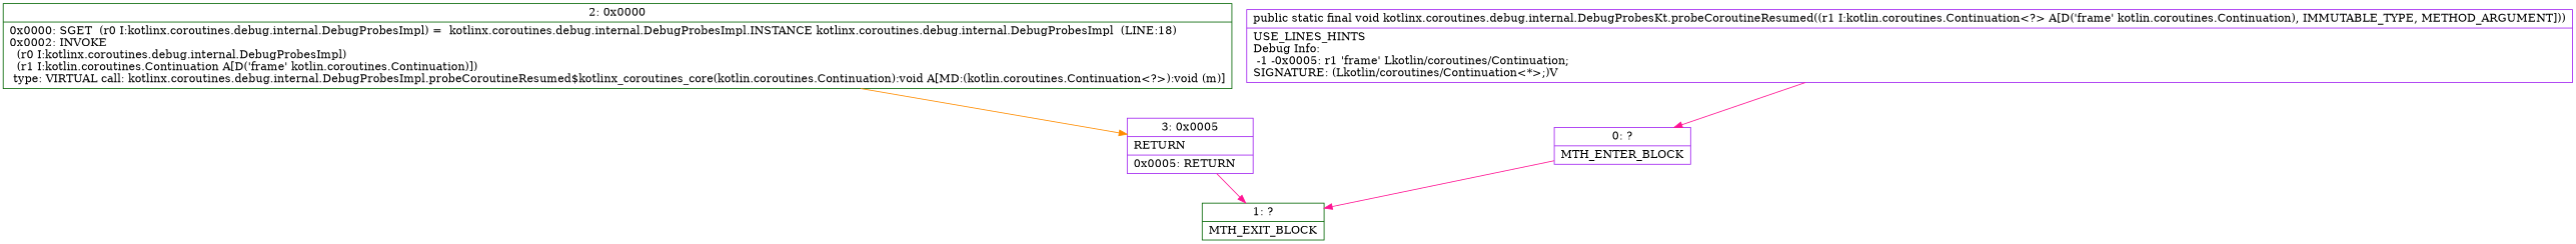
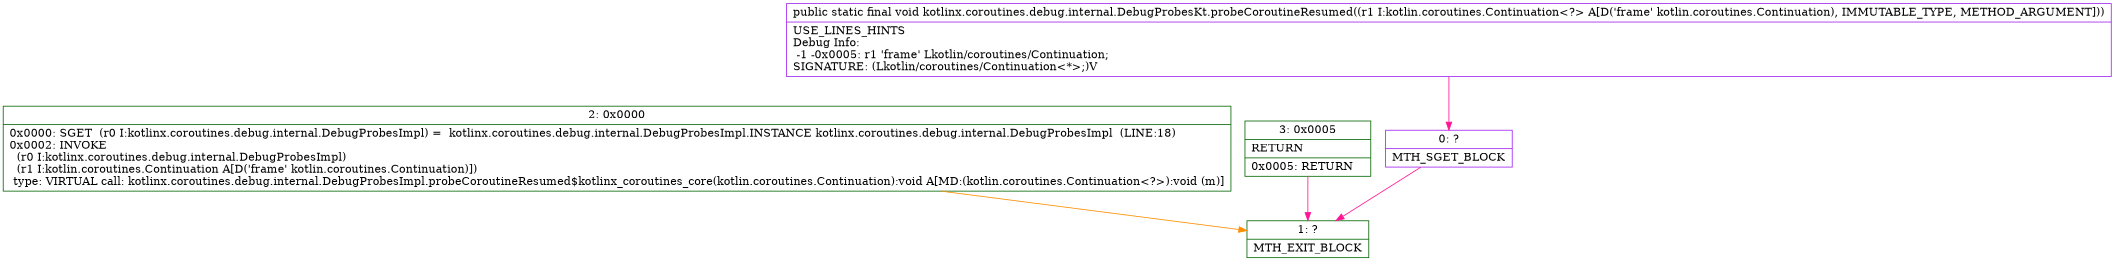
  digraph {
    node [color=purple shape=record]
    edge [color=deeppink]
-   n1 [label="{0\:\ ?|MTH_ENTER_BLOCK\l}"]
+   n1 [label="{0\:\ ?|MTH_SGET_BLOCK\l}"]
    n2 [color=darkgreen label="{1\:\ ?|MTH_EXIT_BLOCK\l}"]
    n3 [color=darkgreen label="{2\:\ 0x0000|0x0000: SGET  (r0 I:kotlinx.coroutines.debug.internal.DebugProbesImpl) =  kotlinx.coroutines.debug.internal.DebugProbesImpl.INSTANCE kotlinx.coroutines.debug.internal.DebugProbesImpl  (LINE:18)\l0x0002: INVOKE  \l  (r0 I:kotlinx.coroutines.debug.internal.DebugProbesImpl)\l  (r1 I:kotlin.coroutines.Continuation A[D('frame' kotlin.coroutines.Continuation)])\l type: VIRTUAL call: kotlinx.coroutines.debug.internal.DebugProbesImpl.probeCoroutineResumed$kotlinx_coroutines_core(kotlin.coroutines.Continuation):void A[MD:(kotlin.coroutines.Continuation\<?\>):void (m)]\l}"]
-   n4 [label="{3\:\ 0x0005|RETURN\l|0x0005: RETURN   \l}"]
+   n4 [color=darkgreen label="{3\:\ 0x0005|RETURN\l|0x0005: RETURN   \l}"]
    n5 [label="{public static final void kotlinx.coroutines.debug.internal.DebugProbesKt.probeCoroutineResumed((r1 I:kotlin.coroutines.Continuation\<?\> A[D('frame' kotlin.coroutines.Continuation), IMMUTABLE_TYPE, METHOD_ARGUMENT]))  | USE_LINES_HINTS\lDebug Info:\l  \-1 \-0x0005: r1 'frame' Lkotlin\/coroutines\/Continuation;\lSIGNATURE: (Lkotlin\/coroutines\/Continuation\<*\>;)V\l}"]
    n1 -> n2
-   n3 -> n4 [color=darkorange]
+   n3 -> n2 [color=darkorange]
    n4 -> n2
    n5 -> n1
  }
